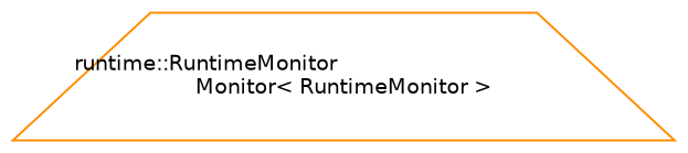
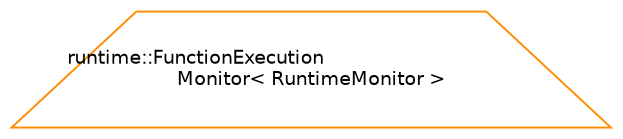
  digraph {
    rankdir=LR
-   n1 [color=darkorange fillcolor=white fontname=Helvetica fontsize=10 height=0.2 label="runtime::RuntimeMonitor\lMonitor\< RuntimeMonitor \>" shape=trapezium style=filled width=0.4]
+   n1 [color=darkorange fillcolor=white fontname=Helvetica fontsize=10 height=0.2 label="runtime::FunctionExecution\lMonitor\< RuntimeMonitor \>" shape=trapezium style=filled width=0.4]
  }
